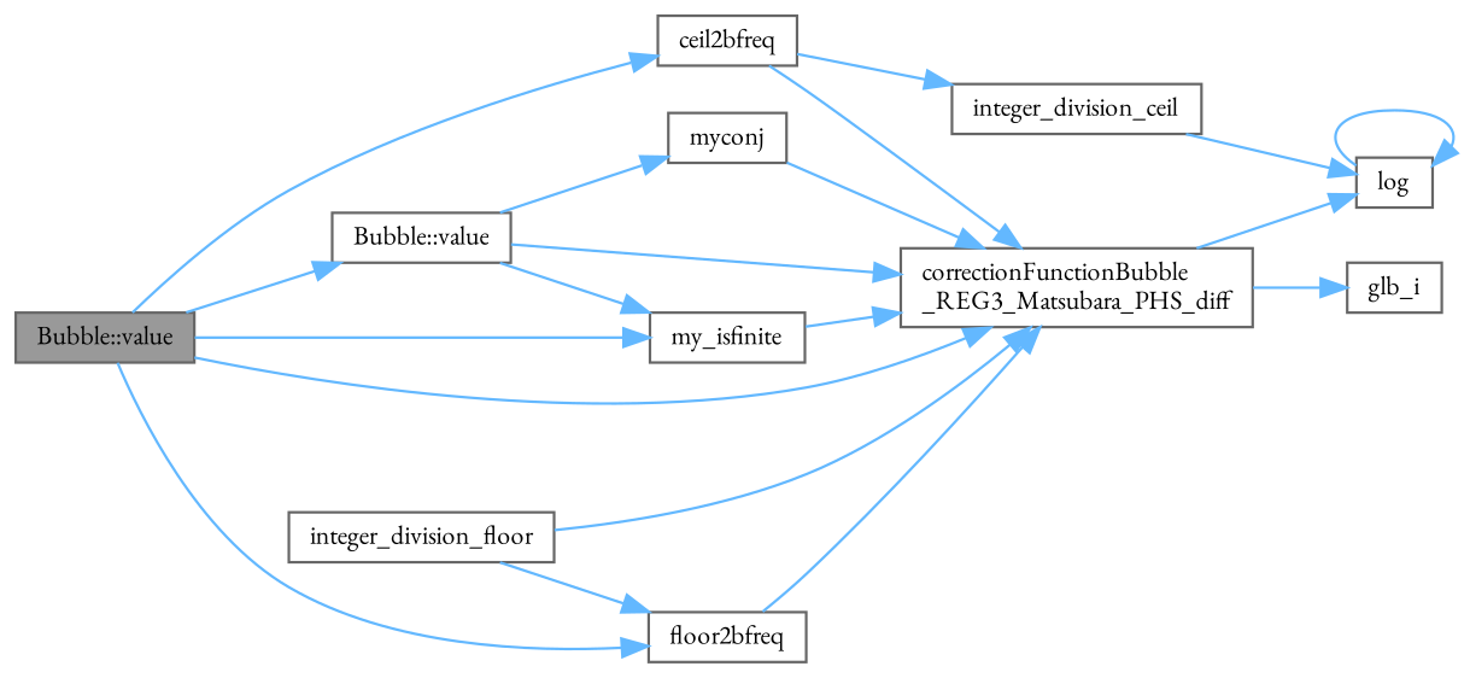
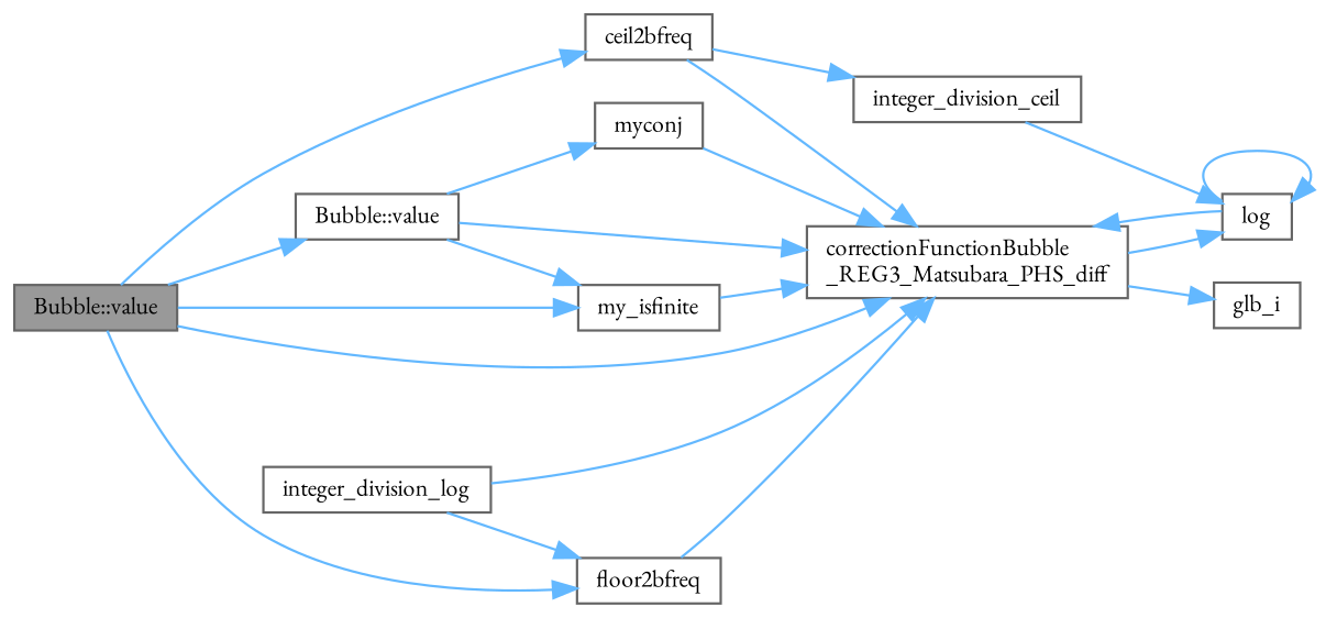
  digraph {
    fontname="EB Garamond"
    rankdir=LR
    node [color=grey40 fillcolor=white fontname="EB Garamond" fontsize=10 shape=box style=filled]
    edge [color=steelblue1 fontname="EB Garamond" fontsize=10 labelfontname=Helvetica labelfontsize=10 style=solid]
    n1 [color=gray40 fillcolor=grey60 fontcolor=black height=0.2 label="Bubble::value" width=0.4]
    n2 [height=0.2 label=ceil2bfreq width=0.4]
    n3 [height=0.2 label="correctionFunctionBubble\l_REG3_Matsubara_PHS_diff" width=0.4]
    n4 [height=0.2 label=floor2bfreq width=0.4]
    n5 [height=0.2 label=my_isfinite width=0.4]
    n6 [height=0.2 label="Bubble::value" width=0.4]
    n7 [height=0.2 label=integer_division_ceil width=0.4]
    n8 [height=0.2 label=glb_i width=0.4]
    n9 [height=0.2 label=log width=0.4]
    n10 [height=0.2 label=myconj width=0.4]
-   n11 [height=0.2 label=integer_division_floor width=0.4]
+   n11 [height=0.2 label=integer_division_log width=0.4]
    n1 -> n2
    n1 -> n3
    n1 -> n4
    n1 -> n5
    n1 -> n6
    n2 -> n3
    n2 -> n7
    n3 -> n8
    n3 -> n9
    n4 -> n3
    n5 -> n3
    n6 -> n3
    n6 -> n5
    n6 -> n10
    n7 -> n9
+   n9 -> n3
    n9 -> n9
    n10 -> n3
    n11 -> n3
    n11 -> n4
  }
